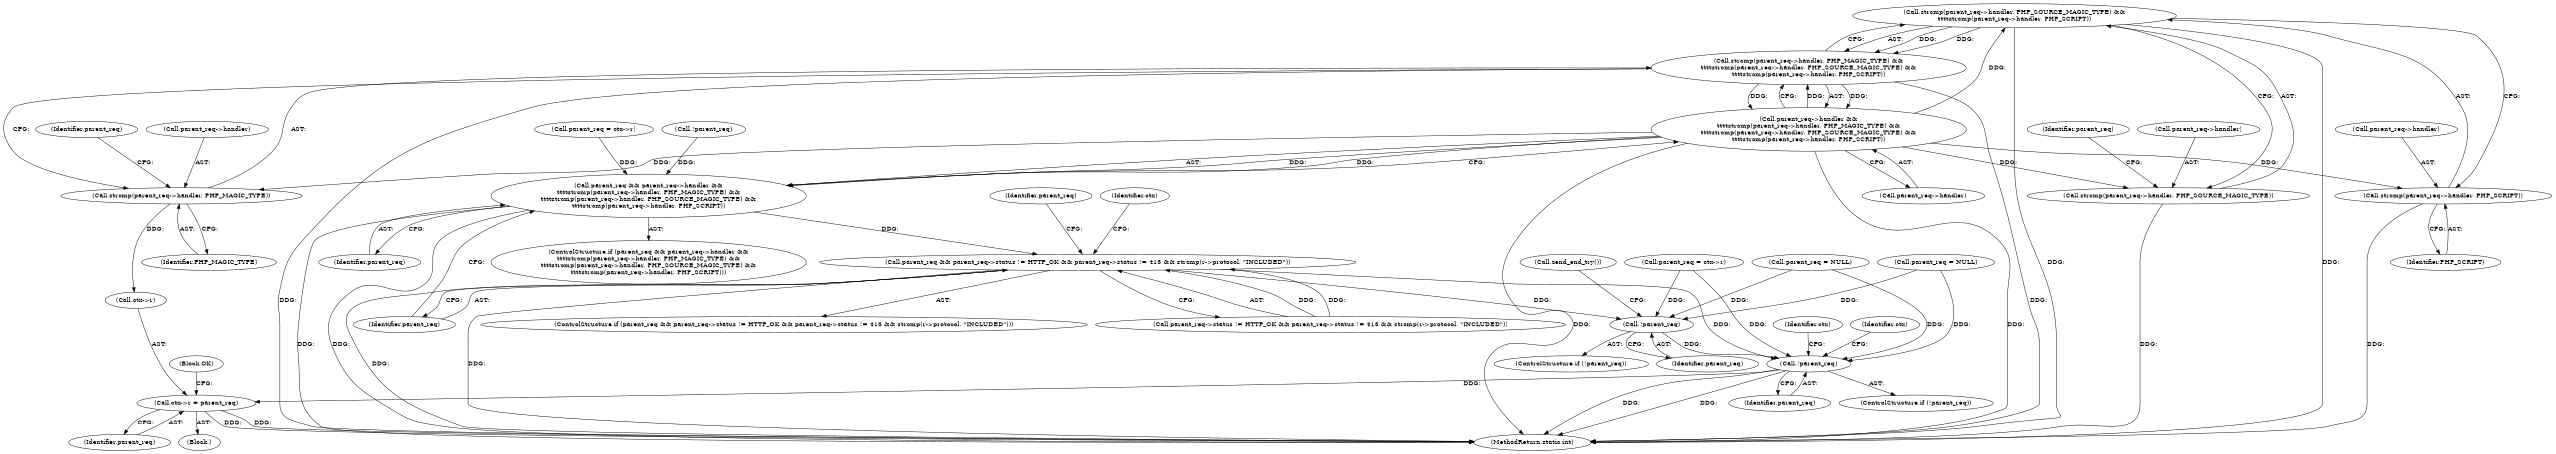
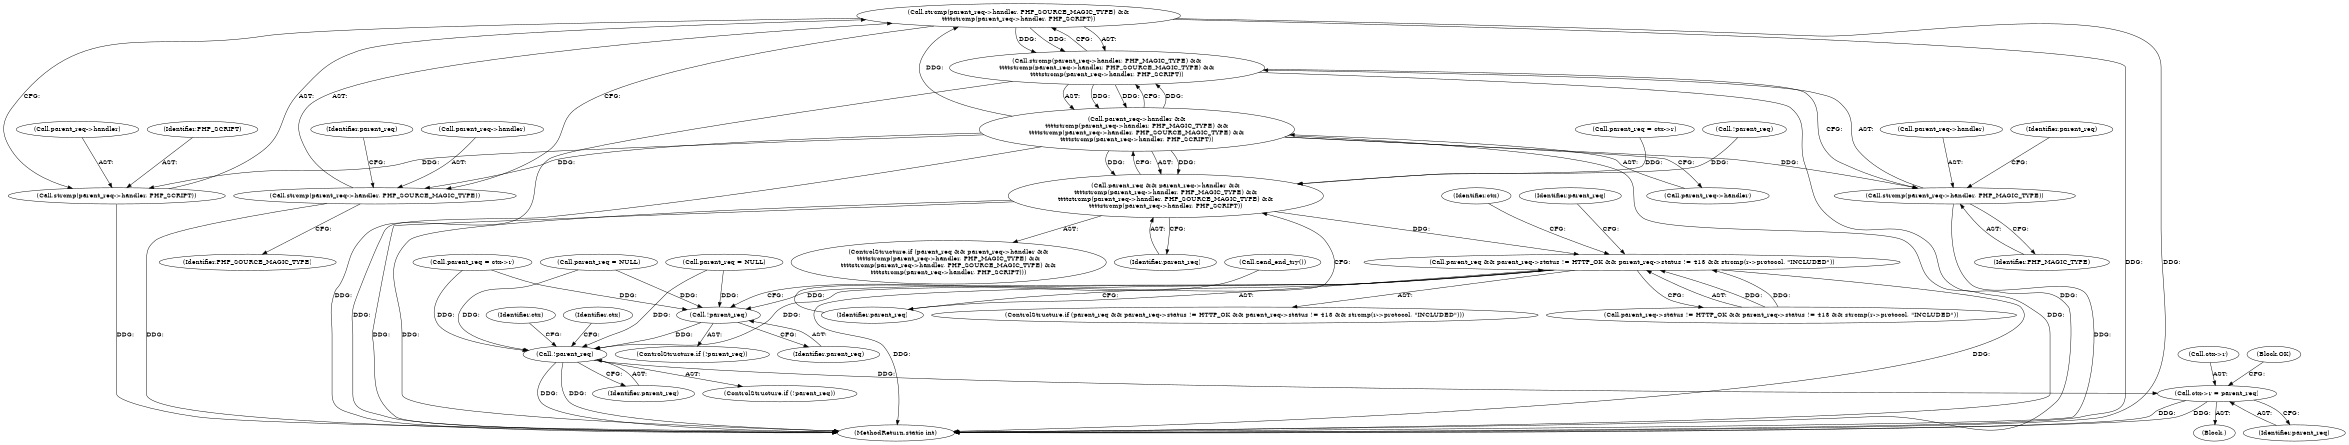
  digraph {
    n1 [label="(Call,strcmp(parent_req->handler, PHP_SOURCE_MAGIC_TYPE) &&\n\t\t\t\tstrcmp(parent_req->handler, PHP_SCRIPT))"]
    n2 [label="(Call,strcmp(parent_req->handler, PHP_MAGIC_TYPE) &&\n\t\t\t\tstrcmp(parent_req->handler, PHP_SOURCE_MAGIC_TYPE) &&\n\t\t\t\tstrcmp(parent_req->handler, PHP_SCRIPT))"]
    n3 [label="(Call,strcmp(parent_req->handler, PHP_SOURCE_MAGIC_TYPE))"]
    n4 [label="(Call,strcmp(parent_req->handler, PHP_SCRIPT))"]
    n5 [label="(MethodReturn,static int)"]
    n6 [label="(Call,parent_req->handler &&\n\t\t\t\tstrcmp(parent_req->handler, PHP_MAGIC_TYPE) &&\n\t\t\t\tstrcmp(parent_req->handler, PHP_SOURCE_MAGIC_TYPE) &&\n\t\t\t\tstrcmp(parent_req->handler, PHP_SCRIPT))"]
    n7 [label="(Call,strcmp(parent_req->handler, PHP_MAGIC_TYPE))"]
+   n8 [label="(Identifier,PHP_SOURCE_MAGIC_TYPE)"]
    n9 [label="(Identifier,PHP_SCRIPT)"]
    n10 [label="(Call,parent_req && parent_req->handler &&\n\t\t\t\tstrcmp(parent_req->handler, PHP_MAGIC_TYPE) &&\n\t\t\t\tstrcmp(parent_req->handler, PHP_SOURCE_MAGIC_TYPE) &&\n\t\t\t\tstrcmp(parent_req->handler, PHP_SCRIPT))"]
    n11 [label="(Call,parent_req->handler)"]
    n12 [label="(Call,parent_req && parent_req->status != HTTP_OK && parent_req->status != 413 && strcmp(r->protocol, \"INCLUDED\"))"]
    n13 [label="(ControlStructure,if (parent_req && parent_req->handler &&\n\t\t\t\tstrcmp(parent_req->handler, PHP_MAGIC_TYPE) &&\n\t\t\t\tstrcmp(parent_req->handler, PHP_SOURCE_MAGIC_TYPE) &&\n\t\t\t\tstrcmp(parent_req->handler, PHP_SCRIPT)))"]
    n14 [label="(Identifier,parent_req)"]
    n15 [label="(Identifier,PHP_MAGIC_TYPE)"]
    n16 [label="(Call,!parent_req)"]
    n17 [label="(Call,!parent_req)"]
    n18 [label="(Call,parent_req->status != HTTP_OK && parent_req->status != 413 && strcmp(r->protocol, \"INCLUDED\"))"]
    n19 [label="(Identifier,parent_req)"]
    n20 [label="(ControlStructure,if (parent_req && parent_req->status != HTTP_OK && parent_req->status != 413 && strcmp(r->protocol, \"INCLUDED\")))"]
    n21 [label="(ControlStructure,if (!parent_req))"]
    n22 [label="(Identifier,parent_req)"]
    n23 [label="(Call,ctx->r = parent_req)"]
    n24 [label="(Identifier,parent_req)"]
    n25 [label="(ControlStructure,if (!parent_req))"]
    n26 [label="(Identifier,parent_req)"]
    n27 [label="(Block,)"]
    n28 [label="(Identifier,parent_req)"]
    n29 [label="(Call,parent_req->handler)"]
    n30 [label="(Call,parent_req = NULL)"]
    n31 [label="(Call,ctx->r)"]
    n32 [label="(Call,parent_req = ctx->r)"]
    n33 [label="(Identifier,parent_req)"]
    n34 [label="(Identifier,ctx)"]
    n35 [label="(Call,zend_end_try())"]
    n36 [label="(Identifier,ctx)"]
    n37 [label="(Call,parent_req = NULL)"]
    n38 [label="(Identifier,ctx)"]
    n39 [label="(Block,OK)"]
    n40 [label="(Call,parent_req = ctx->r)"]
    n41 [label="(Call,!parent_req)"]
    n42 [label="(Call,parent_req->handler)"]
    n43 [label="(Identifier,parent_req)"]
    n44 [label="(Call,parent_req->handler)"]
    n1 -> n2 [label="AST: "]
    n1 -> n2 [label="DDG: "]
    n1 -> n2 [label="DDG: "]
    n1 -> n3 [label="CFG: "]
    n1 -> n4 [label="CFG: "]
    n1 -> n5 [label="DDG: "]
    n1 -> n5 [label="DDG: "]
    n2 -> n1 [label="CFG: "]
    n2 -> n5 [label="DDG: "]
    n2 -> n5 [label="DDG: "]
    n2 -> n6 [label="AST: "]
    n2 -> n6 [label="DDG: "]
    n2 -> n6 [label="DDG: "]
    n2 -> n7 [label="CFG: "]
    n3 -> n1 [label="AST: "]
    n3 -> n5 [label="DDG: "]
+   n3 -> n8 [label="CFG: "]
    n4 -> n1 [label="AST: "]
    n4 -> n5 [label="DDG: "]
-   n4 -> n9 [label="CFG: "]
    n6 -> n1 [label="DDG: "]
    n6 -> n2 [label="CFG: "]
    n6 -> n2 [label="DDG: "]
    n6 -> n3 [label="DDG: "]
    n6 -> n4 [label="DDG: "]
    n6 -> n5 [label="DDG: "]
    n6 -> n5 [label="DDG: "]
    n6 -> n7 [label="DDG: "]
    n6 -> n10 [label="AST: "]
    n6 -> n10 [label="DDG: "]
    n6 -> n10 [label="DDG: "]
    n6 -> n11 [label="CFG: "]
    n7 -> n2 [label="AST: "]
-   n7 -> n31 [label="DDG: "]
+   n7 -> n5 [label="DDG: "]
    n7 -> n15 [label="CFG: "]
    n9 -> n4 [label="AST: "]
    n10 -> n5 [label="DDG: "]
    n10 -> n5 [label="DDG: "]
    n10 -> n6 [label="CFG: "]
    n10 -> n12 [label="DDG: "]
    n10 -> n13 [label="AST: "]
    n10 -> n14 [label="CFG: "]
    n11 -> n6 [label="AST: "]
    n12 -> n5 [label="DDG: "]
    n12 -> n5 [label="DDG: "]
    n12 -> n16 [label="DDG: "]
    n12 -> n17 [label="DDG: "]
    n12 -> n18 [label="CFG: "]
    n12 -> n19 [label="CFG: "]
    n12 -> n20 [label="AST: "]
    n14 -> n10 [label="AST: "]
    n15 -> n7 [label="AST: "]
    n16 -> n17 [label="DDG: "]
    n16 -> n21 [label="AST: "]
    n16 -> n22 [label="CFG: "]
    n17 -> n5 [label="DDG: "]
    n17 -> n5 [label="DDG: "]
    n17 -> n23 [label="DDG: "]
    n17 -> n24 [label="CFG: "]
    n17 -> n25 [label="AST: "]
    n18 -> n12 [label="AST: "]
    n18 -> n12 [label="DDG: "]
    n18 -> n12 [label="DDG: "]
    n19 -> n10 [label="CFG: "]
    n19 -> n12 [label="AST: "]
    n22 -> n16 [label="AST: "]
    n23 -> n5 [label="DDG: "]
    n23 -> n5 [label="DDG: "]
    n23 -> n26 [label="CFG: "]
    n23 -> n27 [label="AST: "]
    n24 -> n17 [label="AST: "]
    n26 -> n23 [label="AST: "]
    n28 -> n7 [label="CFG: "]
    n29 -> n4 [label="AST: "]
    n30 -> n16 [label="DDG: "]
    n30 -> n17 [label="DDG: "]
    n31 -> n23 [label="AST: "]
    n32 -> n10 [label="DDG: "]
    n33 -> n3 [label="CFG: "]
    n34 -> n17 [label="CFG: "]
    n35 -> n16 [label="CFG: "]
    n36 -> n17 [label="CFG: "]
    n37 -> n16 [label="DDG: "]
    n37 -> n17 [label="DDG: "]
    n38 -> n12 [label="CFG: "]
    n39 -> n23 [label="CFG: "]
    n40 -> n16 [label="DDG: "]
    n40 -> n17 [label="DDG: "]
    n41 -> n10 [label="DDG: "]
    n42 -> n3 [label="AST: "]
    n43 -> n12 [label="CFG: "]
    n44 -> n7 [label="AST: "]
  }
